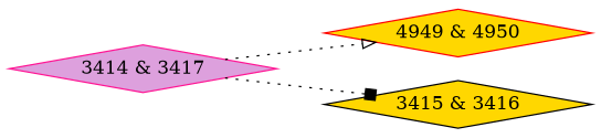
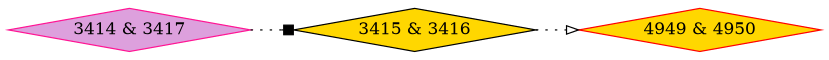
  digraph {
    rankdir=LR
    node [fillcolor=gold shape=diamond style=filled]
    edge [style=dotted]
    n1 [color=deeppink fillcolor=plum label="3414 & 3417"]
    n2 [color=red label="4949 & 4950"]
    n3 [color=black label="3415 & 3416"]
-   n1 -> n2 [arrowhead=onormal]
+   n3 -> n2 [arrowhead=onormal]
    n1 -> n3 [arrowhead=box]
  }
